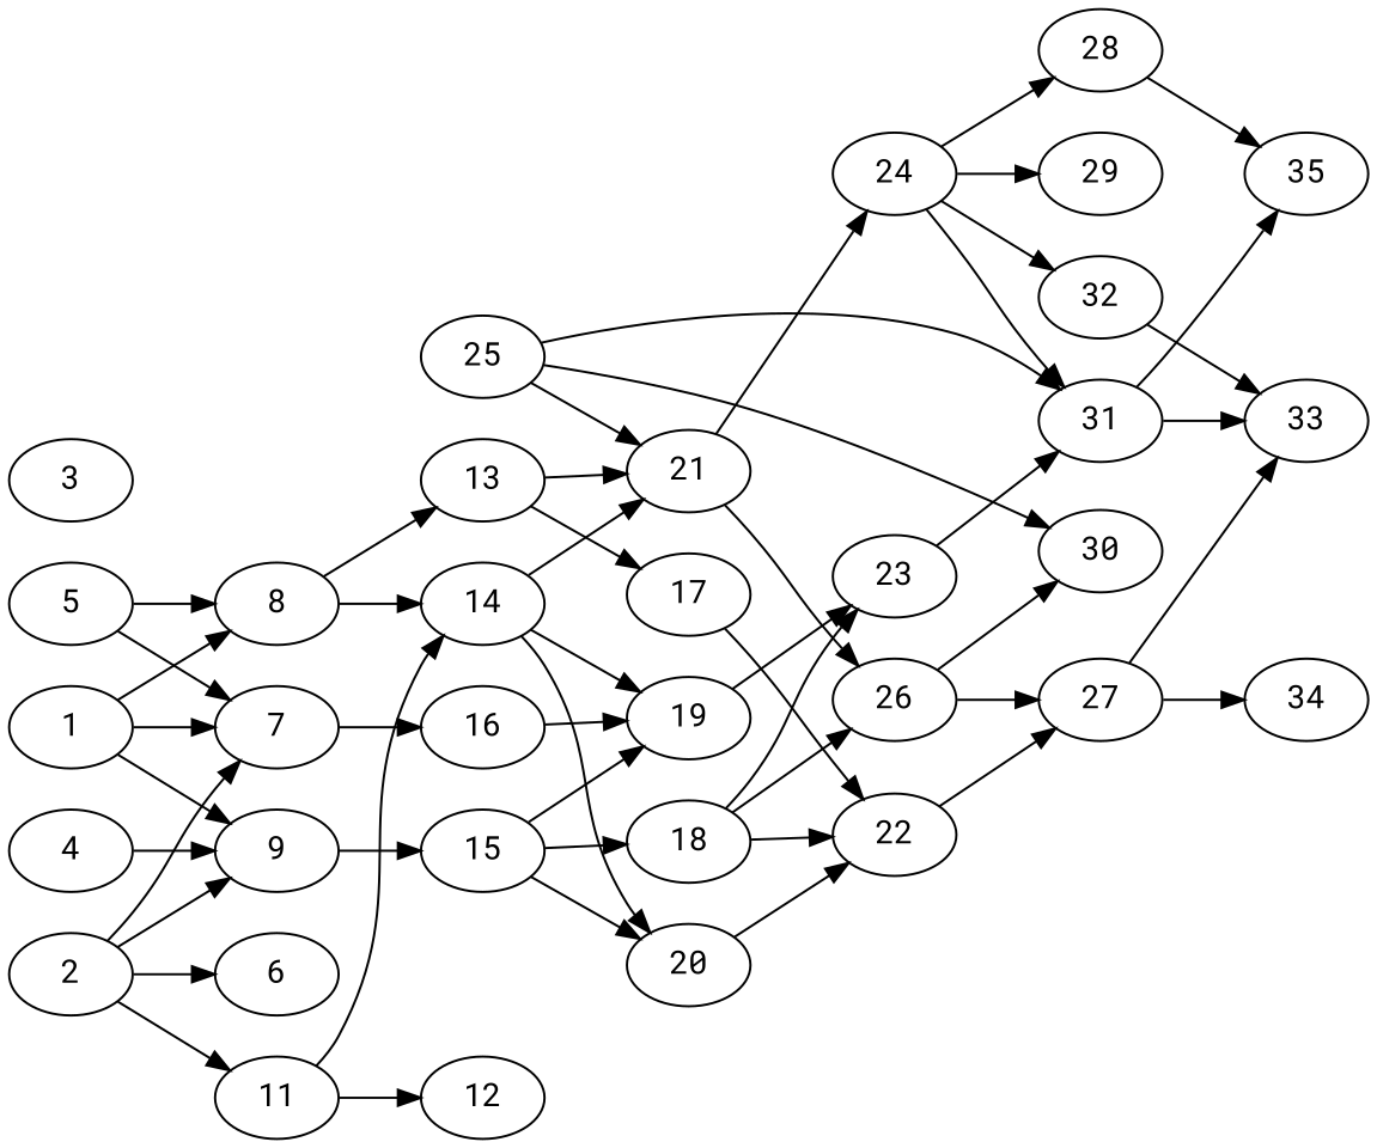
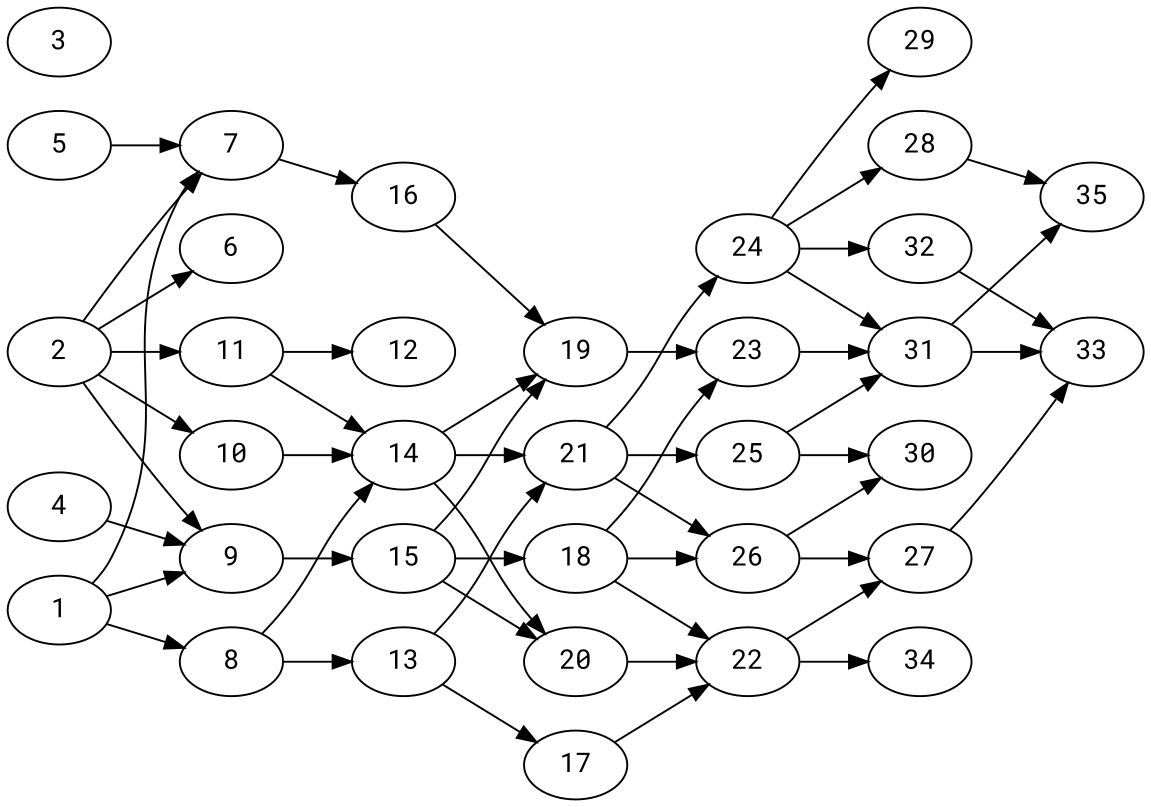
  digraph {
    fontname="Roboto Mono"
    rankdir=LR
    node [alpha=0.11 fontname="Roboto Mono"]
    edge [fontname="Roboto Mono"]
    1 [alpha=0.19 expect_size=6344704]
    7 [alpha=0.14 expect_size=5720064]
    8 [alpha=0.12 expect_size=21157888]
    9 [alpha=0.03 expect_size=45776896]
    16 [alpha=0.17 expect_size=10528768]
    13 [alpha=0.08 expect_size=43547648]
    14 [expect_size=49566720]
    15 [expect_size=12225536]
    19 [alpha=0.17 expect_size=49271808]
    17 [expect_size=35941376]
    21 [alpha=0.06 expect_size=49682432]
    20 [expect_size=8992768]
    18 [alpha=0.16 expect_size=22003712]
    2 [alpha=0.02 expect_size=6593536]
    6 [expect_size=8901632]
+   10 [alpha=0.17 expect_size=26280960]
    11 [alpha=0.10 expect_size=39826432]
    12 [expect_size=38509568]
    3 [alpha=0.03 expect_size=32417792]
    4 [alpha=0.04 expect_size=47221760]
    5 [alpha=0.19 expect_size=34471936]
    23 [alpha=0.08 expect_size=51987456]
    22 [alpha=0.01 expect_size=26502144]
    26 [alpha=0.08 expect_size=26980352]
    24 [alpha=0.12 expect_size=23471104]
    25 [alpha=0.09 expect_size=48830464]
    27 [alpha=0.06 expect_size=20035584]
    30 [alpha=0.06 expect_size=28787712]
    31 [alpha=0.12 expect_size=7365632]
    28 [alpha=0.12 expect_size=45356032]
    29 [alpha=0.15 expect_size=36571136]
    32 [alpha=0.13 expect_size=20594688]
    33 [alpha=0.09 expect_size=22639616]
    34 [alpha=0.04 expect_size=40675328]
    35 [alpha=0.03 expect_size=22311936]
    1 -> 7
    1 -> 8
    1 -> 9
    7 -> 16
    8 -> 13
    8 -> 14
    9 -> 15
    16 -> 19
    13 -> 17
    13 -> 21
    14 -> 19
    14 -> 21
    14 -> 20
    15 -> 19
    15 -> 20
    15 -> 18
    19 -> 23
    17 -> 22
    21 -> 26
    21 -> 24
-   25 -> 21
+   21 -> 25
    20 -> 22
    18 -> 23
    18 -> 22
    18 -> 26
    2 -> 7
    2 -> 9
    2 -> 6
+   2 -> 10
    2 -> 11
+   10 -> 14
    11 -> 14
    11 -> 12
    4 -> 9
    5 -> 7
-   5 -> 8
    23 -> 31
    22 -> 27
    26 -> 27
    26 -> 30
    24 -> 31
    24 -> 28
    24 -> 29
    24 -> 32
    25 -> 30
    25 -> 31
    27 -> 33
-   27 -> 34
+   22 -> 34
    31 -> 33
    31 -> 35
    28 -> 35
    32 -> 33
  }
